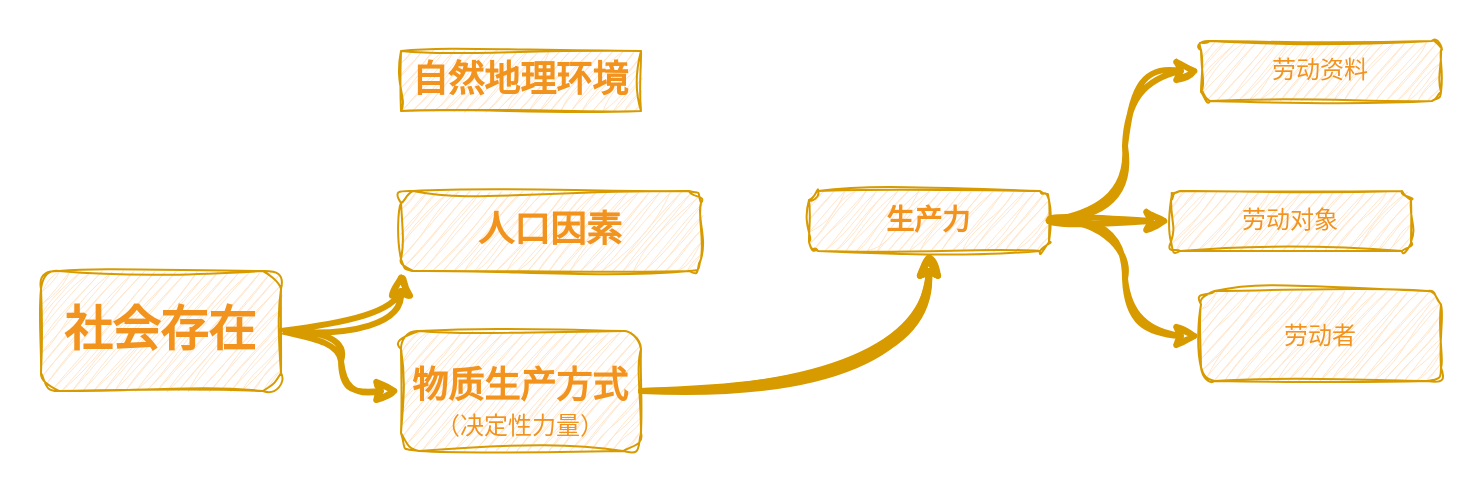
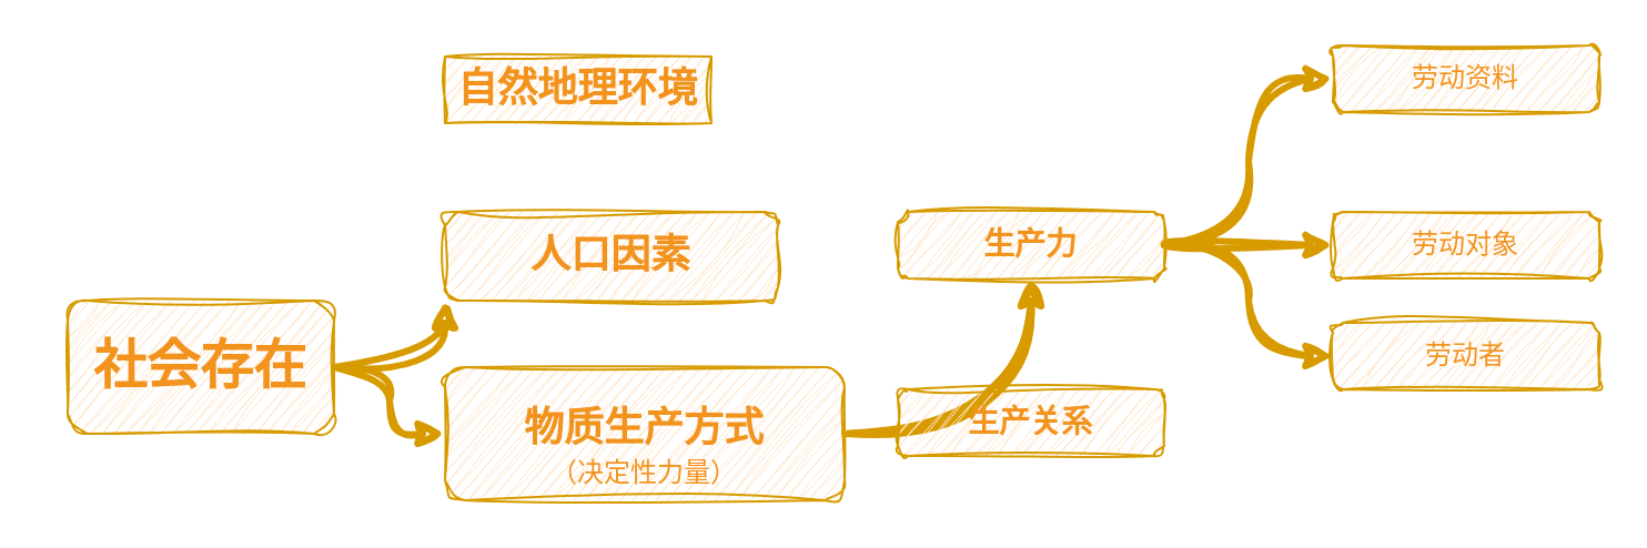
  <mxCell id="0" />
  <mxCell id="1" parent="0" />
  <mxCell id="2" style="edgeStyle=orthogonalEdgeStyle;shape=connector;curved=1;rounded=0;sketch=1;jiggle=2;curveFitting=1;orthogonalLoop=1;jettySize=auto;html=1;exitX=1;exitY=0.5;exitDx=0;exitDy=0;entryX=0;entryY=1;entryDx=0;entryDy=0;labelBackgroundColor=default;strokeColor=#d79b00;strokeWidth=3;align=center;verticalAlign=middle;fontFamily=Helvetica;fontSize=11;fontColor=default;endArrow=classic;fillColor=#ffe6cc;" edge="1" parent="1" source="4" target="6"><mxGeometry relative="1" as="geometry" /></mxCell>
  <mxCell id="3" style="edgeStyle=orthogonalEdgeStyle;shape=connector;curved=1;rounded=0;sketch=1;jiggle=2;curveFitting=1;orthogonalLoop=1;jettySize=auto;html=1;exitX=1;exitY=0.5;exitDx=0;exitDy=0;entryX=0;entryY=0.5;entryDx=0;entryDy=0;labelBackgroundColor=default;strokeColor=#d79b00;strokeWidth=3;align=center;verticalAlign=middle;fontFamily=Helvetica;fontSize=11;fontColor=default;endArrow=classic;fillColor=#ffe6cc;" edge="1" parent="1" source="4" target="10"><mxGeometry relative="1" as="geometry" /></mxCell>
- <mxCell id="4" value="&lt;h1&gt;社会存在&lt;/h1&gt;" style="rounded=1;whiteSpace=wrap;html=1;fillColor=#ffe6cc;strokeColor=#d79b00;sketch=1;curveFitting=1;jiggle=2;fontColor=#f2931e;" vertex="1" parent="1"><mxGeometry x="20" y="135" width="120" height="60" as="geometry" /></mxCell>
+ <mxCell id="4" value="&lt;h1&gt;社会存在&lt;/h1&gt;" style="rounded=1;whiteSpace=wrap;html=1;fillColor=#ffe6cc;strokeColor=#d79b00;sketch=1;curveFitting=1;jiggle=2;fontColor=#f2931e;" vertex="1" parent="1"><mxGeometry x="30" y="135" width="120" height="60" as="geometry" /></mxCell>
  <mxCell id="5" value="&lt;h2&gt;自然地理环境&lt;/h2&gt;" style="whiteSpace=wrap;html=1;fillColor=#ffe6cc;strokeColor=#d79b00;sketch=1;curveFitting=1;jiggle=2;fontColor=#f2931e;rounded=0;" vertex="1" parent="1"><mxGeometry x="200" y="25" width="120" height="30" as="geometry" /></mxCell>
  <mxCell id="6" value="&lt;h2&gt;人口因素&lt;/h2&gt;" style="rounded=1;whiteSpace=wrap;html=1;fillColor=#ffe6cc;strokeColor=#d79b00;sketch=1;curveFitting=1;jiggle=2;fontColor=#f2931e;" vertex="1" parent="1"><mxGeometry x="200" y="95" width="150" height="40" as="geometry" /></mxCell>
  <mxCell id="7" value="" style="edgeStyle=orthogonalEdgeStyle;shape=connector;curved=1;rounded=0;sketch=1;jiggle=2;curveFitting=1;orthogonalLoop=1;jettySize=auto;html=1;labelBackgroundColor=default;strokeColor=#d79b00;strokeWidth=3;align=center;verticalAlign=middle;fontFamily=Helvetica;fontSize=12;fontColor=#f2931e;endArrow=classic;fillColor=#ffe6cc;" edge="1" parent="1" source="10" target="14"><mxGeometry relative="1" as="geometry" /></mxCell>
  <mxCell id="8" value="" style="edgeStyle=orthogonalEdgeStyle;shape=connector;curved=1;rounded=0;sketch=1;jiggle=2;curveFitting=1;orthogonalLoop=1;jettySize=auto;html=1;labelBackgroundColor=default;strokeColor=#d79b00;strokeWidth=3;align=center;verticalAlign=middle;fontFamily=Helvetica;fontSize=12;fontColor=#f2931e;endArrow=classic;fillColor=#ffe6cc;" edge="1" parent="1" source="10" target="14"><mxGeometry relative="1" as="geometry" /></mxCell>
  <mxCell id="9" value="" style="edgeStyle=orthogonalEdgeStyle;shape=connector;curved=1;rounded=0;sketch=1;jiggle=2;curveFitting=1;orthogonalLoop=1;jettySize=auto;html=1;labelBackgroundColor=default;strokeColor=#d79b00;strokeWidth=3;align=center;verticalAlign=middle;fontFamily=Helvetica;fontSize=12;fontColor=#f2931e;endArrow=classic;fillColor=#ffe6cc;" edge="1" parent="1" source="10" target="14"><mxGeometry relative="1" as="geometry" /></mxCell>
- <mxCell id="10" value="&lt;h2 style=&quot;line-height: 50%;&quot;&gt;物质生产方式&lt;/h2&gt;&lt;div style=&quot;line-height: 0%;&quot;&gt;（决定性力量）&lt;/div&gt;" style="rounded=1;whiteSpace=wrap;html=1;fillColor=#ffe6cc;strokeColor=#d79b00;sketch=1;curveFitting=1;jiggle=2;fontColor=#f2931e;" vertex="1" parent="1"><mxGeometry x="200" y="165" width="120" height="60" as="geometry" /></mxCell>
+ <mxCell id="10" value="&lt;h2 style=&quot;line-height: 50%;&quot;&gt;物质生产方式&lt;/h2&gt;&lt;div style=&quot;line-height: 0%;&quot;&gt;（决定性力量）&lt;/div&gt;" style="rounded=1;whiteSpace=wrap;html=1;fillColor=#ffe6cc;strokeColor=#d79b00;sketch=1;curveFitting=1;jiggle=2;fontColor=#f2931e;" vertex="1" parent="1"><mxGeometry x="200" y="165" width="180" height="60" as="geometry" /></mxCell>
  <mxCell id="11" value="" style="edgeStyle=orthogonalEdgeStyle;shape=connector;curved=1;rounded=0;sketch=1;jiggle=2;curveFitting=1;orthogonalLoop=1;jettySize=auto;html=1;labelBackgroundColor=default;strokeColor=#d79b00;strokeWidth=3;align=center;verticalAlign=middle;fontFamily=Helvetica;fontSize=12;fontColor=#f2931e;endArrow=classic;fillColor=#ffe6cc;entryX=0;entryY=0.5;entryDx=0;entryDy=0;entryPerimeter=0;" edge="1" parent="1" source="14" target="16"><mxGeometry relative="1" as="geometry" /></mxCell>
  <mxCell id="12" style="edgeStyle=orthogonalEdgeStyle;shape=connector;curved=1;rounded=0;sketch=1;jiggle=2;curveFitting=1;orthogonalLoop=1;jettySize=auto;html=1;exitX=1;exitY=0.5;exitDx=0;exitDy=0;entryX=0;entryY=0.5;entryDx=0;entryDy=0;labelBackgroundColor=default;strokeColor=#d79b00;strokeWidth=3;align=center;verticalAlign=middle;fontFamily=Helvetica;fontSize=12;fontColor=#f2931e;endArrow=classic;fillColor=#ffe6cc;" edge="1" parent="1" source="14" target="17"><mxGeometry relative="1" as="geometry" /></mxCell>
  <mxCell id="13" style="edgeStyle=orthogonalEdgeStyle;shape=connector;curved=1;rounded=0;sketch=1;jiggle=2;curveFitting=1;orthogonalLoop=1;jettySize=auto;html=1;exitX=1;exitY=0.5;exitDx=0;exitDy=0;entryX=0;entryY=0.5;entryDx=0;entryDy=0;labelBackgroundColor=default;strokeColor=#d79b00;strokeWidth=3;align=center;verticalAlign=middle;fontFamily=Helvetica;fontSize=12;fontColor=#f2931e;endArrow=classic;fillColor=#ffe6cc;" edge="1" parent="1" source="14" target="18"><mxGeometry relative="1" as="geometry" /></mxCell>
  <mxCell id="14" value="&lt;h3&gt;生产力&lt;/h3&gt;" style="whiteSpace=wrap;html=1;fillColor=#ffe6cc;strokeColor=#d79b00;fontColor=#f2931e;rounded=1;sketch=1;curveFitting=1;jiggle=2;" vertex="1" parent="1"><mxGeometry x="404" y="95" width="120" height="30" as="geometry" /></mxCell>
+ <mxCell id="15" value="&lt;h3&gt;生产关系&lt;/h3&gt;" style="whiteSpace=wrap;html=1;fillColor=#ffe6cc;strokeColor=#d79b00;fontColor=#f2931e;rounded=1;sketch=1;curveFitting=1;jiggle=2;" vertex="1" parent="1"><mxGeometry x="404" y="175" width="120" height="30" as="geometry" /></mxCell>
  <mxCell id="16" value="劳动资料" style="whiteSpace=wrap;html=1;fillColor=#ffe6cc;strokeColor=#d79b00;fontColor=#f2931e;rounded=1;sketch=1;curveFitting=1;jiggle=2;" vertex="1" parent="1"><mxGeometry x="600" y="20" width="120" height="30" as="geometry" /></mxCell>
- <mxCell id="17" value="劳动对象" style="whiteSpace=wrap;html=1;fillColor=#ffe6cc;strokeColor=#d79b00;fontColor=#f2931e;rounded=1;sketch=1;curveFitting=1;jiggle=2;" vertex="1" parent="1"><mxGeometry x="585" y="95" width="120" height="30" as="geometry" /></mxCell>
- <mxCell id="18" value="劳动者" style="whiteSpace=wrap;html=1;fillColor=#ffe6cc;strokeColor=#d79b00;fontColor=#f2931e;rounded=1;sketch=1;curveFitting=1;jiggle=2;" vertex="1" parent="1"><mxGeometry x="600" y="145" width="120" height="45" as="geometry" /></mxCell>
+ <mxCell id="17" value="劳动对象" style="whiteSpace=wrap;html=1;fillColor=#ffe6cc;strokeColor=#d79b00;fontColor=#f2931e;rounded=1;sketch=1;curveFitting=1;jiggle=2;" vertex="1" parent="1"><mxGeometry x="600" y="95" width="120" height="30" as="geometry" /></mxCell>
+ <mxCell id="18" value="劳动者" style="whiteSpace=wrap;html=1;fillColor=#ffe6cc;strokeColor=#d79b00;fontColor=#f2931e;rounded=1;sketch=1;curveFitting=1;jiggle=2;" vertex="1" parent="1"><mxGeometry x="600" y="145" width="120" height="30" as="geometry" /></mxCell>
